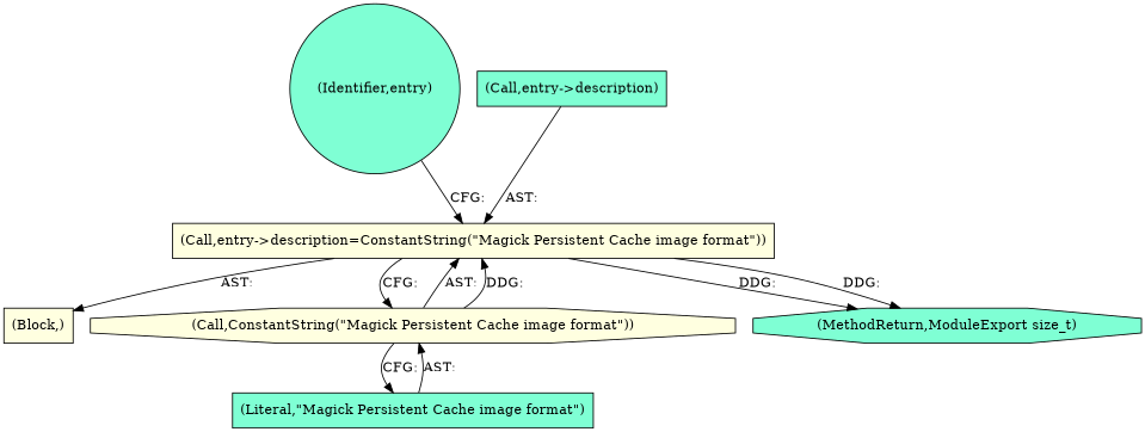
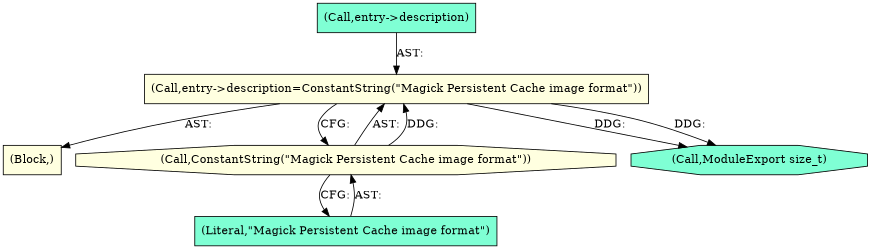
  digraph {
    node [fillcolor=aquamarine shape=box style=filled]
    n1 [fillcolor=lightyellow label="(Call,entry->description=ConstantString(\"Magick Persistent Cache image format\"))"]
    n2 [fillcolor=lightyellow label="(Call,ConstantString(\"Magick Persistent Cache image format\"))" shape=octagon]
    n3 [fillcolor=lightyellow label="(Block,)"]
-   n4 [label="(MethodReturn,ModuleExport size_t)" shape=octagon]
+   n4 [label="(Call,ModuleExport size_t)" shape=octagon]
    n5 [label="(Literal,\"Magick Persistent Cache image format\")"]
-   n6 [label="(Identifier,entry)" shape=circle]
    n7 [label="(Call,entry->description)"]
    n1 -> n2 [label="CFG: "]
    n1 -> n3 [label="AST: "]
    n1 -> n4 [label="DDG: "]
    n1 -> n4 [label="DDG: "]
    n2 -> n1 [label="AST: "]
    n2 -> n1 [label="DDG: "]
    n2 -> n5 [label="CFG: "]
    n5 -> n2 [label="AST: "]
-   n6 -> n1 [label="CFG: "]
    n7 -> n1 [label="AST: "]
  }
